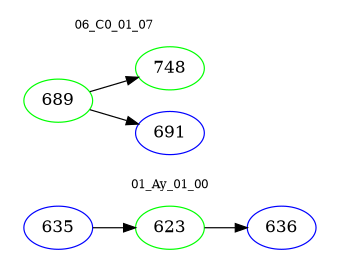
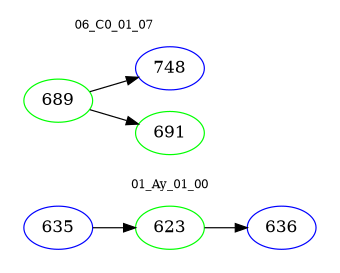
  digraph {
    rankdir=LR
    node [color=blue]
    edge [color=black]
    n1 [label=635]
    n2 [color=green label=623]
    n3 [label=636]
-   n4 [label=691]
+   n4 [color=green label=691]
    n5 [color=green label=689]
-   n6 [color=green label=748]
+   n6 [label=748]
    subgraph cluster_1 {
      color=white
      fontsize=10
      label="01_Ay_01_00"
      n1
      n2
      n3
    }
    subgraph cluster_2 {
      color=white
      fontsize=10
      label="06_C0_01_07"
      n4
      n5
      n6
    }
    n1 -> n2
    n2 -> n3
    n5 -> n4
    n5 -> n6
  }
